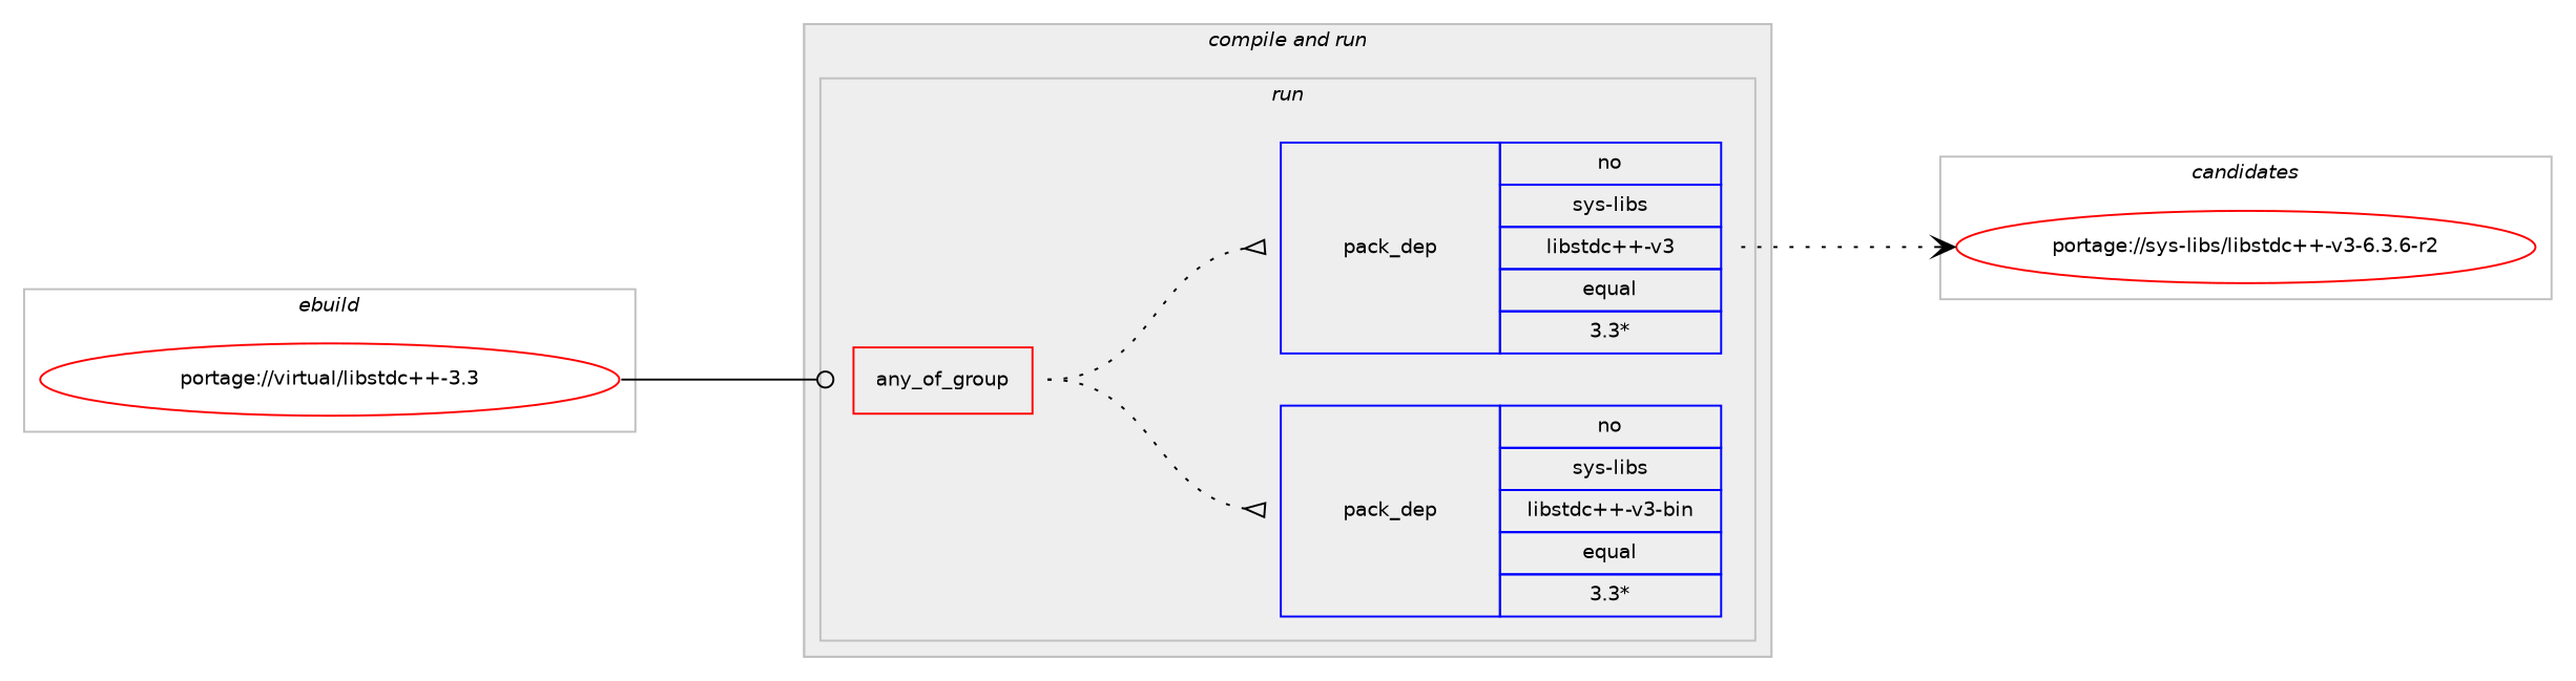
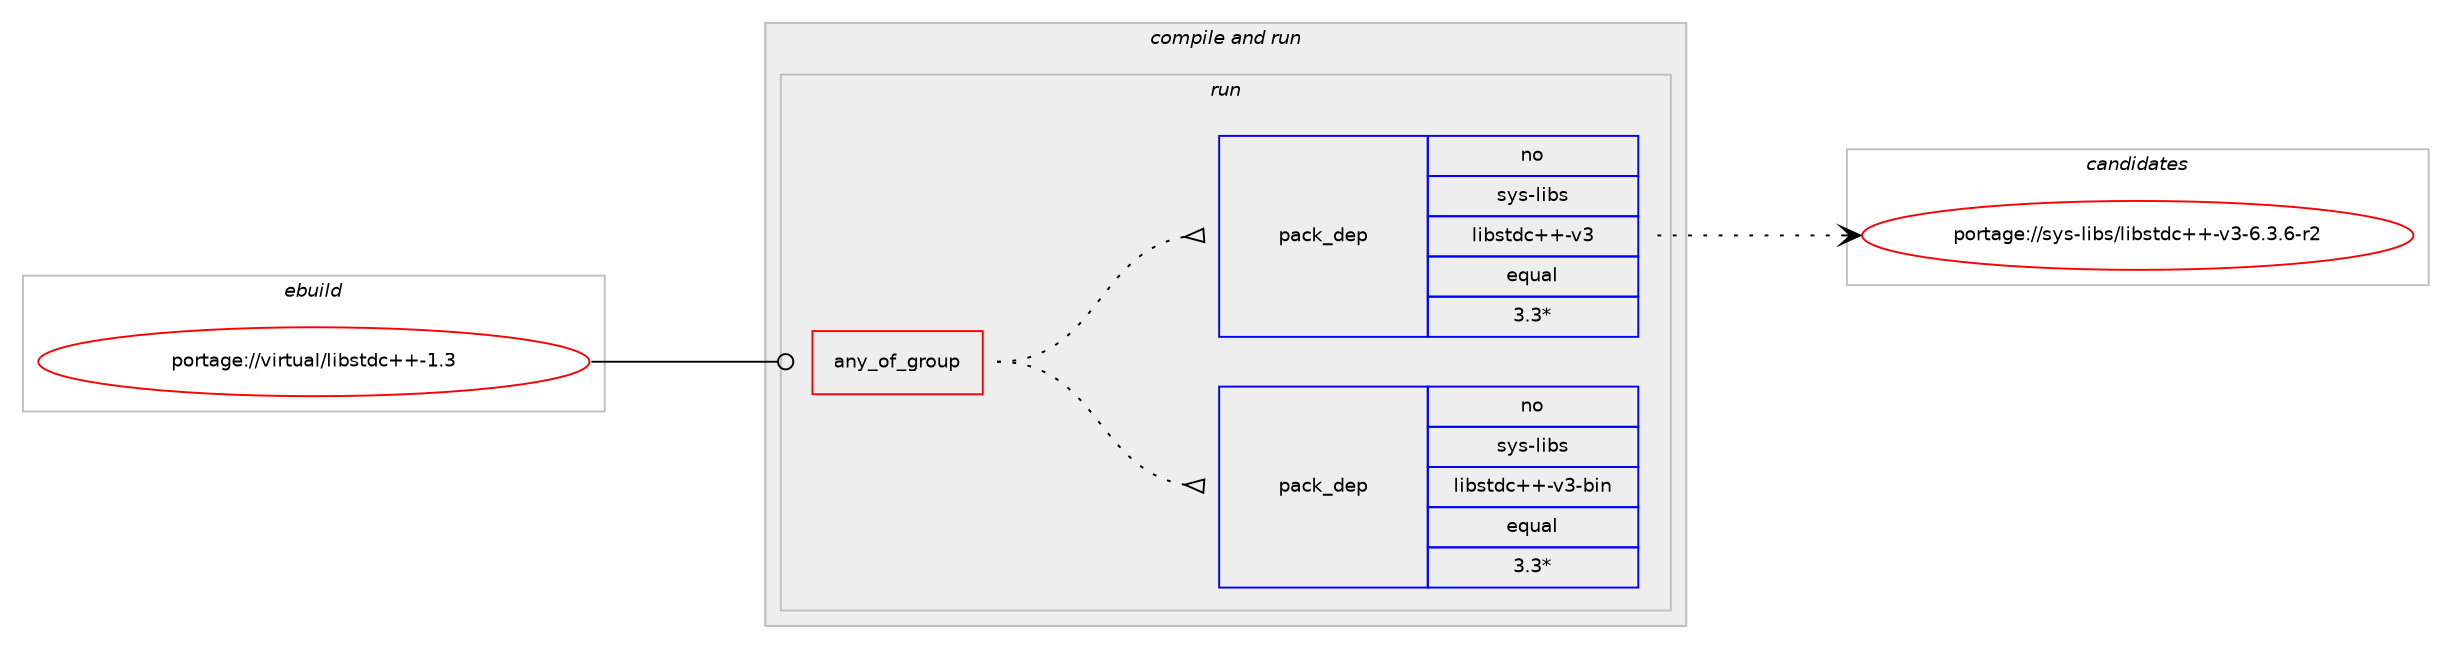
  digraph {
    compound=true
    concentrate=true
    fontname=Helvetica
    fontsize=10
    newrank=true
    rankdir=LR
    ranksep=1.5
    node [color=red fontname=Helvetica fontsize=10 shape=none]
    edge [arrowhead=oinv headport=w style=dotted tailport=e weight=20]
-   n1 [label="portage://virtual/libstdc++-3.3" width=4 shape=""]
+   n1 [label="portage://virtual/libstdc++-1.3" width=4 shape=""]
    n2 [color=blue label=<<TABLE BORDER="0" CELLBORDER="1" CELLSPACING="0" CELLPADDING="4" WIDTH="220"><TR><TD ROWSPAN="6" CELLPADDING="30">pack_dep</TD></TR><TR><TD WIDTH="110">no</TD></TR><TR><TD>sys-libs</TD></TR><TR><TD>libstdc++-v3-bin</TD></TR><TR><TD>equal</TD></TR><TR><TD>3.3*</TD></TR></TABLE>>]
    n3 [color=blue label=<<TABLE BORDER="0" CELLBORDER="1" CELLSPACING="0" CELLPADDING="4" WIDTH="220"><TR><TD ROWSPAN="6" CELLPADDING="30">pack_dep</TD></TR><TR><TD WIDTH="110">no</TD></TR><TR><TD>sys-libs</TD></TR><TR><TD>libstdc++-v3</TD></TR><TR><TD>equal</TD></TR><TR><TD>3.3*</TD></TR></TABLE>>]
    n4 [label=<<TABLE BORDER="0" CELLBORDER="1" CELLSPACING="0" CELLPADDING="4"><TR><TD CELLPADDING="10">any_of_group</TD></TR></TABLE>>]
    n5 [label="portage://sys-libs/libstdc++-v3-6.3.6-r2" width=4 shape=""]
    subgraph cluster_1 {
      color=gray
      label=<<i>ebuild</i>>
      rank=same
      n1
    }
    subgraph cluster_2 {
      color=gray
      label=<<i>dependencies</i>>
      subgraph cluster_3 {
        color=gray
        fillcolor="#eeeeee"
        label=<<i>compile</i>>
        style=filled
      }
      subgraph cluster_4 {
        color=gray
        fillcolor="#eeeeee"
        label=<<i>compile and run</i>>
        style=filled
      }
      subgraph cluster_5 {
        color=gray
        fillcolor="#eeeeee"
        label=<<i>run</i>>
        style=filled
        subgraph sub_6 {
          color=gray
          fillcolor="#eeeeee"
          label=<<i>run</i>>
          style=filled
          n4
          subgraph sub_7 {
            color=gray
            fillcolor="#eeeeee"
            label=<<i>run</i>>
            style=filled
            n2
          }
          subgraph sub_8 {
            color=gray
            fillcolor="#eeeeee"
            label=<<i>run</i>>
            style=filled
            n3
          }
        }
      }
    }
    subgraph cluster_9 {
      color=gray
      label=<<i>candidates</i>>
      rank=same
      subgraph sub_10 {
        color=black
        label=<<i>candidates</i>>
        nodesep=1
        rank=same
        n5
      }
      subgraph sub_11 {
        color=black
        label=<<i>candidates</i>>
        nodesep=1
        rank=same
      }
    }
    n1 -> n4 [arrowhead=odot style=solid]
    n3 -> n5 [arrowhead=vee weight=100]
    n4 -> n2
    n4 -> n3
  }
